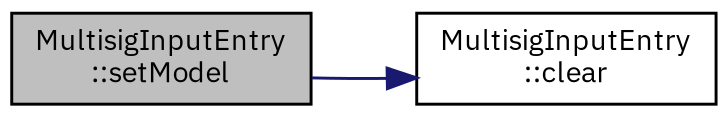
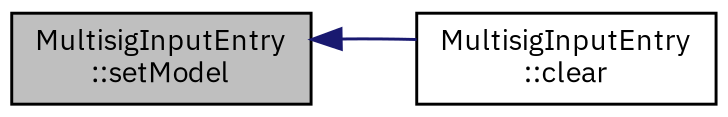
  digraph {
    rankdir=LR
    fontname="IBM Plex Sans"
    node [color=black fontname="IBM Plex Sans" fontsize=10 shape=record style=filled]
    n1 [fillcolor=grey75 fontcolor=black height=0.2 label="MultisigInputEntry\l::setModel" width=0.4]
    n2 [fillcolor=white height=0.2 label="MultisigInputEntry\l::clear" width=0.4]
-   n1 -> n2 [color=midnightblue fontname="IBM Plex Sans" fontsize=10 labelfontname=Helvetica labelfontsize=10 style=solid]
+   n2 -> n1 [color=midnightblue fontname="IBM Plex Sans" fontsize=10 labelfontname=Helvetica labelfontsize=10 style=solid]
  }
